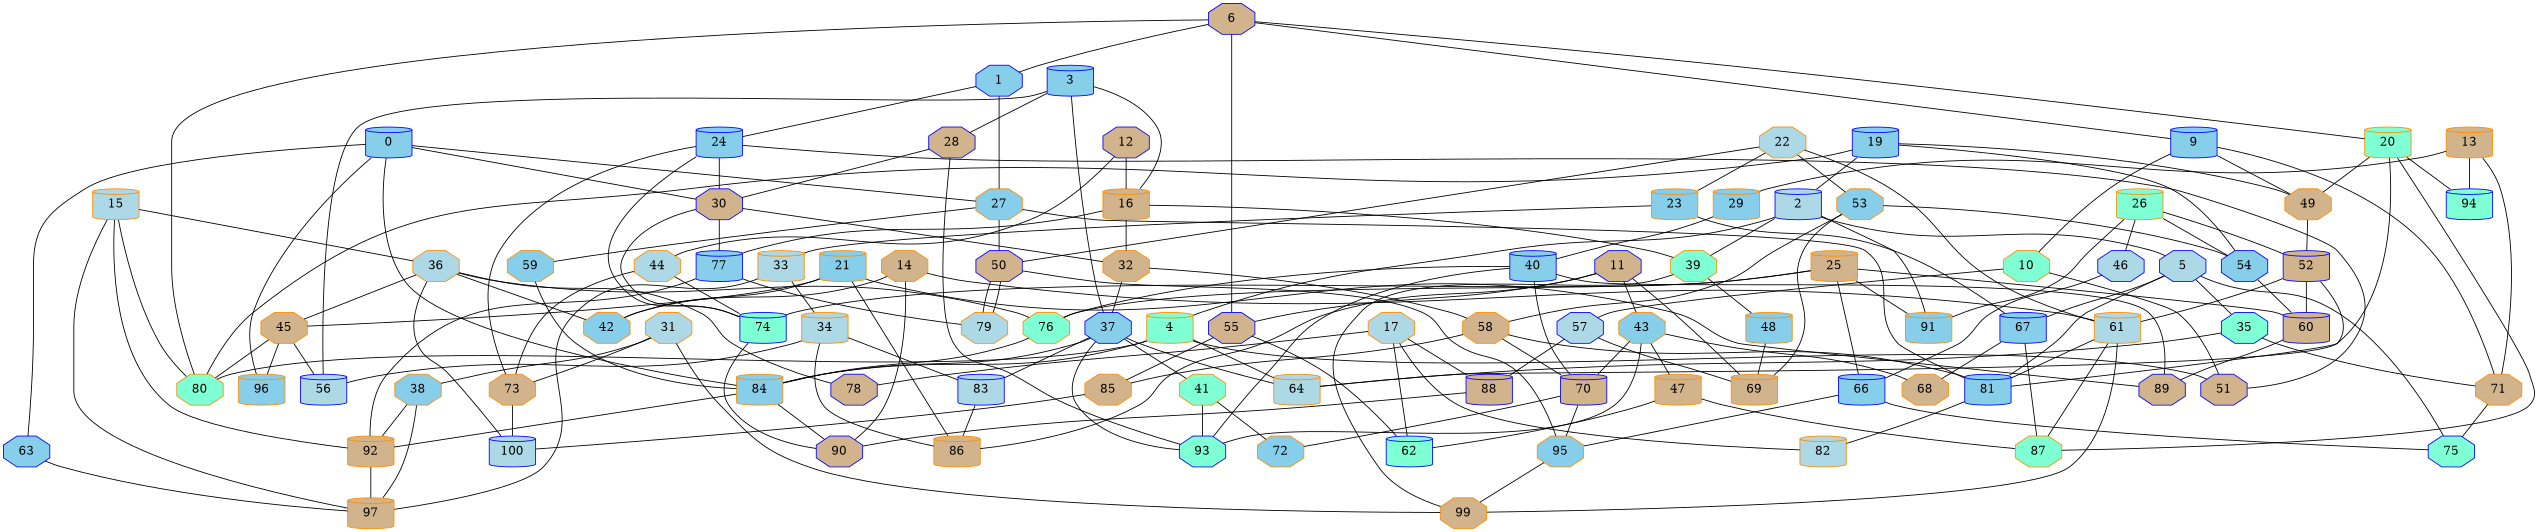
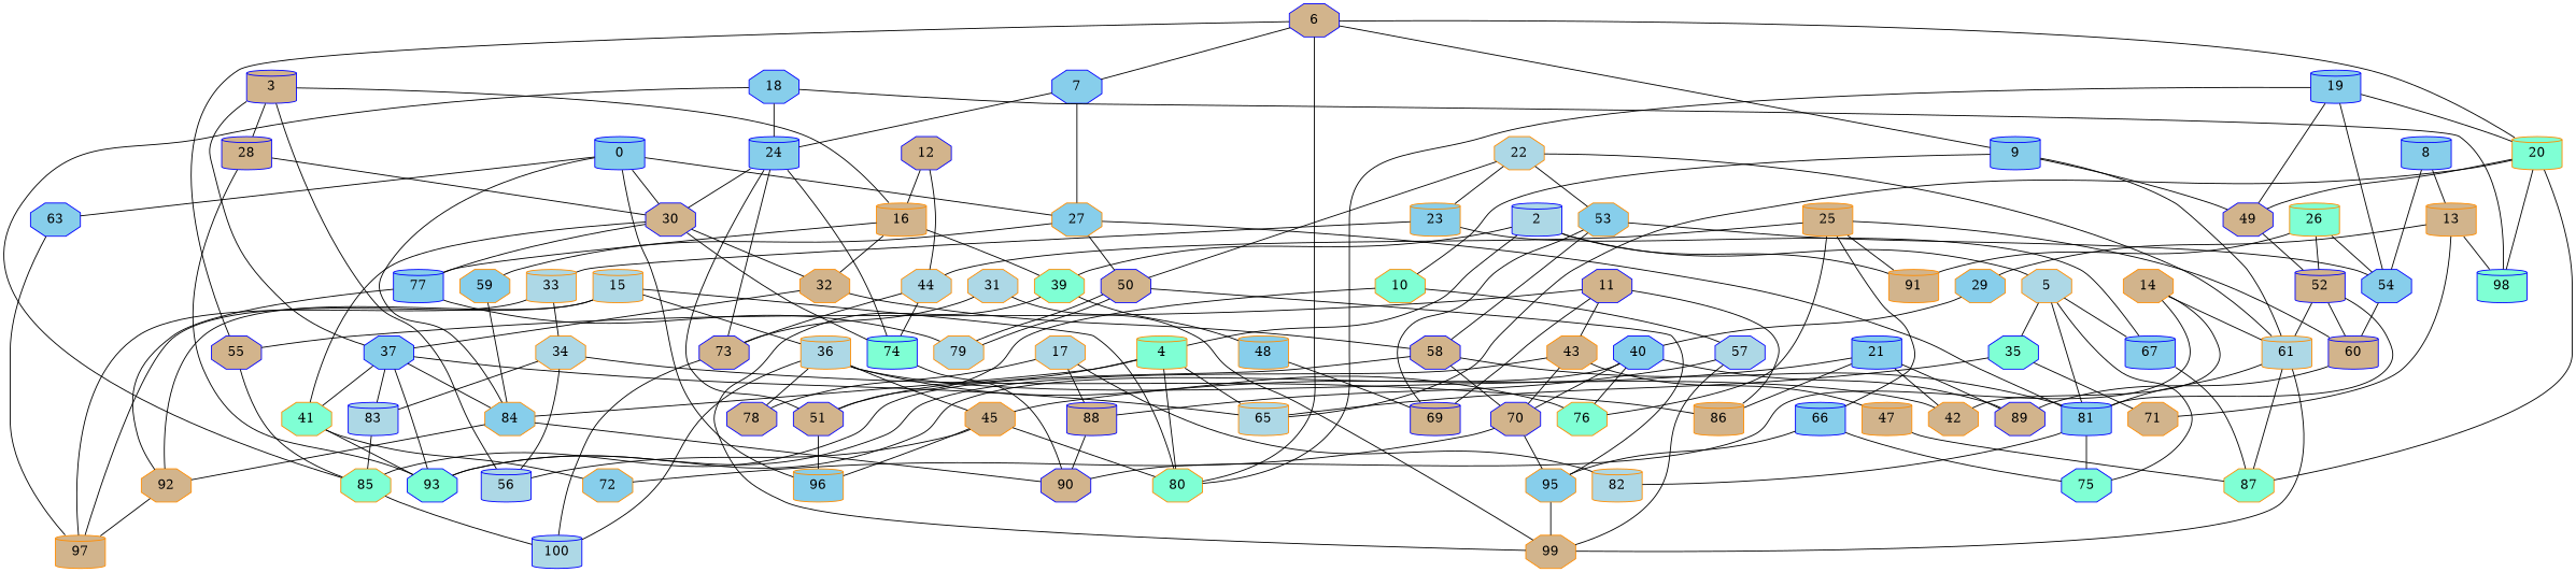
  graph {
    node [color=darkorange fillcolor=tan shape=octagon style=filled]
    n1 [color=blue fillcolor=skyblue label=0 shape=cylinder]
    27 [fillcolor=skyblue]
    30 [color=blue]
    63 [color=blue fillcolor=skyblue]
-   84 [fillcolor=skyblue shape=cylinder]
+   84 [fillcolor=skyblue]
    96 [fillcolor=skyblue shape=cylinder]
    81 [color=blue fillcolor=skyblue shape=cylinder]
    50 [color=blue]
    59 [fillcolor=skyblue]
    32
    77 [color=blue fillcolor=skyblue shape=cylinder]
    74 [color=blue fillcolor=aquamarine shape=cylinder]
    41 [fillcolor=aquamarine]
    97 [shape=cylinder]
    90 [color=blue]
-   92 [shape=cylinder]
+   92
    2 [color=blue fillcolor=lightblue shape=cylinder]
    4 [fillcolor=aquamarine shape=cylinder]
-   5 [color=blue fillcolor=lightblue]
+   5 [fillcolor=lightblue]
    39 [fillcolor=aquamarine]
-   91 [fillcolor=skyblue shape=cylinder]
+   91 [shape=cylinder]
    51 [color=blue]
-   65 [fillcolor=lightblue shape=cylinder label=64]
+   65 [fillcolor=lightblue shape=cylinder]
    80 [fillcolor=aquamarine]
    35 [color=blue fillcolor=aquamarine]
    67 [color=blue fillcolor=skyblue shape=cylinder]
    75 [color=blue fillcolor=aquamarine]
    99
    48 [fillcolor=skyblue shape=cylinder]
-   3 [color=blue fillcolor=skyblue shape=cylinder]
+   3 [color=blue shape=cylinder]
    16 [shape=cylinder]
-   28 [color=blue]
+   28 [color=blue shape=cylinder]
    37 [color=blue fillcolor=skyblue]
    56 [color=blue fillcolor=lightblue shape=cylinder]
    93 [color=blue fillcolor=aquamarine]
    83 [color=blue fillcolor=lightblue shape=cylinder]
    71
    87 [fillcolor=aquamarine]
-   68
    82 [fillcolor=lightblue shape=cylinder]
    6 [color=blue]
-   7 [color=blue fillcolor=skyblue label=1]
+   7 [color=blue fillcolor=skyblue]
    9 [color=blue fillcolor=skyblue shape=cylinder]
    20 [fillcolor=aquamarine shape=cylinder]
    55 [color=blue]
    24 [color=blue fillcolor=skyblue shape=cylinder]
    10 [fillcolor=aquamarine]
-   49
-   94 [color=blue fillcolor=aquamarine shape=cylinder]
-   62 [color=blue fillcolor=aquamarine shape=cylinder]
-   85
-   73
+   49 [color=blue]
+   94 [color=blue fillcolor=aquamarine shape=cylinder label=98]
+   85 [fillcolor=aquamarine]
+   73 [color=blue]
+   8 [color=blue fillcolor=skyblue shape=cylinder]
    13 [shape=cylinder]
    54 [color=blue fillcolor=skyblue]
-   29 [fillcolor=skyblue shape=cylinder]
+   29 [fillcolor=skyblue]
    60 [color=blue shape=cylinder]
    57 [color=blue fillcolor=lightblue]
    52 [color=blue shape=cylinder]
    88 [color=blue shape=cylinder]
    11 [color=blue]
-   43 [fillcolor=skyblue]
-   69 [shape=cylinder]
+   43
+   69 [color=blue shape=cylinder]
    86 [shape=cylinder]
-   70 [color=blue shape=cylinder]
+   70 [color=blue]
    47 [shape=cylinder]
    12 [color=blue]
    44 [fillcolor=lightblue]
-   40 [color=blue fillcolor=skyblue shape=cylinder]
-   42 [fillcolor=skyblue]
+   40 [color=blue fillcolor=skyblue]
+   42
    14
    61 [fillcolor=lightblue shape=cylinder]
    15 [fillcolor=lightblue shape=cylinder]
-   36 [fillcolor=lightblue]
+   36 [fillcolor=lightblue shape=cylinder]
    78 [color=blue]
    45
    76 [fillcolor=aquamarine]
    100 [color=blue fillcolor=lightblue shape=cylinder]
-   58
+   58 [color=blue]
    79 [fillcolor=lightblue]
    17 [fillcolor=lightblue]
+   18 [color=blue fillcolor=skyblue]
    19 [color=blue fillcolor=skyblue shape=cylinder]
-   21 [fillcolor=skyblue shape=cylinder]
+   21 [color=blue fillcolor=skyblue shape=cylinder]
    89 [color=blue]
    22 [fillcolor=lightblue]
    23 [fillcolor=skyblue shape=cylinder]
    53 [fillcolor=skyblue]
    33 [fillcolor=lightblue shape=cylinder]
    95 [fillcolor=skyblue]
-   34 [fillcolor=lightblue shape=cylinder]
+   34 [fillcolor=lightblue]
    25 [shape=cylinder]
    66 [color=blue fillcolor=skyblue shape=cylinder]
    26 [fillcolor=aquamarine shape=cylinder]
-   46 [color=blue fillcolor=lightblue]
    72 [fillcolor=skyblue]
    31 [fillcolor=lightblue]
-   38 [fillcolor=skyblue]
    n1 -- 27
    n1 -- 30
    n1 -- 63
    n1 -- 84
    n1 -- 96
    27 -- 81
    27 -- 50
    27 -- 59
    30 -- 32
    30 -- 77
    30 -- 74
+   30 -- 41
    63 -- 97
    84 -- 90
    84 -- 92
    81 -- 82
    50 -- 79
    50 -- 79
    50 -- 95
    59 -- 84
    32 -- 37
    32 -- 58
    77 -- 92
    77 -- 79
    74 -- 90
    41 -- 93
    41 -- 72
    92 -- 97
    2 -- 4
    2 -- 5
    2 -- 39
    2 -- 91
    4 -- 84
    4 -- 51
    4 -- 65
    4 -- 80
    5 -- 81
    5 -- 35
    5 -- 67
    5 -- 75
    39 -- 99
    39 -- 48
+   51 -- 96
    35 -- 65
    35 -- 71
    67 -- 87
-   67 -- 68
    48 -- 69
    3 -- 16
    3 -- 28
    3 -- 37
    3 -- 56
    16 -- 32
    16 -- 77
    16 -- 39
    28 -- 30
    28 -- 93
    37 -- 84
    37 -- 41
    37 -- 65
    37 -- 93
    37 -- 83
-   83 -- 86
-   71 -- 75
+   83 -- 85
+   81 -- 75
    6 -- 80
    6 -- 7
    6 -- 9
    6 -- 20
    6 -- 55
    7 -- 27
    7 -- 24
-   9 -- 71
+   9 -- 61
    9 -- 10
    9 -- 49
    20 -- 65
    20 -- 87
    20 -- 49
    20 -- 94
-   55 -- 62
    55 -- 85
    24 -- 30
    24 -- 74
    24 -- 51
    24 -- 73
    10 -- 51
    10 -- 57
    49 -- 52
    85 -- 100
    73 -- 100
+   8 -- 13
+   8 -- 54
    13 -- 71
    13 -- 94
    13 -- 29
    54 -- 60
    29 -- 40
    60 -- 89
-   57 -- 69
+   57 -- 99
    57 -- 88
    52 -- 81
    52 -- 60
    52 -- 61
    88 -- 90
    11 -- 55
    11 -- 43
    11 -- 69
    11 -- 86
    43 -- 93
-   43 -- 68
    43 -- 70
    43 -- 47
    70 -- 95
    70 -- 72
    47 -- 87
-   47 -- 62
    12 -- 16
    12 -- 44
    44 -- 74
    44 -- 73
    40 -- 93
    40 -- 70
    40 -- 76
    40 -- 89
    14 -- 90
    14 -- 42
    14 -- 61
    61 -- 81
    61 -- 99
    61 -- 87
    15 -- 97
    15 -- 92
    15 -- 80
    15 -- 36
    36 -- 42
    36 -- 78
    36 -- 45
    36 -- 76
    36 -- 100
    45 -- 96
    45 -- 80
    45 -- 56
-   76 -- 84
    58 -- 81
    58 -- 85
    58 -- 70
    17 -- 82
-   17 -- 62
    17 -- 88
    17 -- 78
+   18 -- 24
+   18 -- 94
+   18 -- 85
    19 -- 80
-   19 -- 2
+   19 -- 20
    19 -- 49
    19 -- 54
    21 -- 86
    21 -- 42
    21 -- 45
    21 -- 89
    22 -- 50
    22 -- 61
    22 -- 23
    22 -- 53
    23 -- 67
    23 -- 33
    53 -- 54
    53 -- 69
    53 -- 58
    33 -- 97
    33 -- 34
    95 -- 99
    34 -- 56
    34 -- 83
    34 -- 86
    25 -- 91
    25 -- 60
-   25 -- 74
+   25 -- 44
    25 -- 76
    25 -- 66
    66 -- 75
    66 -- 95
    26 -- 91
    26 -- 54
    26 -- 52
-   26 -- 46
-   46 -- 66
    31 -- 99
    31 -- 73
-   31 -- 38
-   38 -- 97
-   38 -- 92
  }
